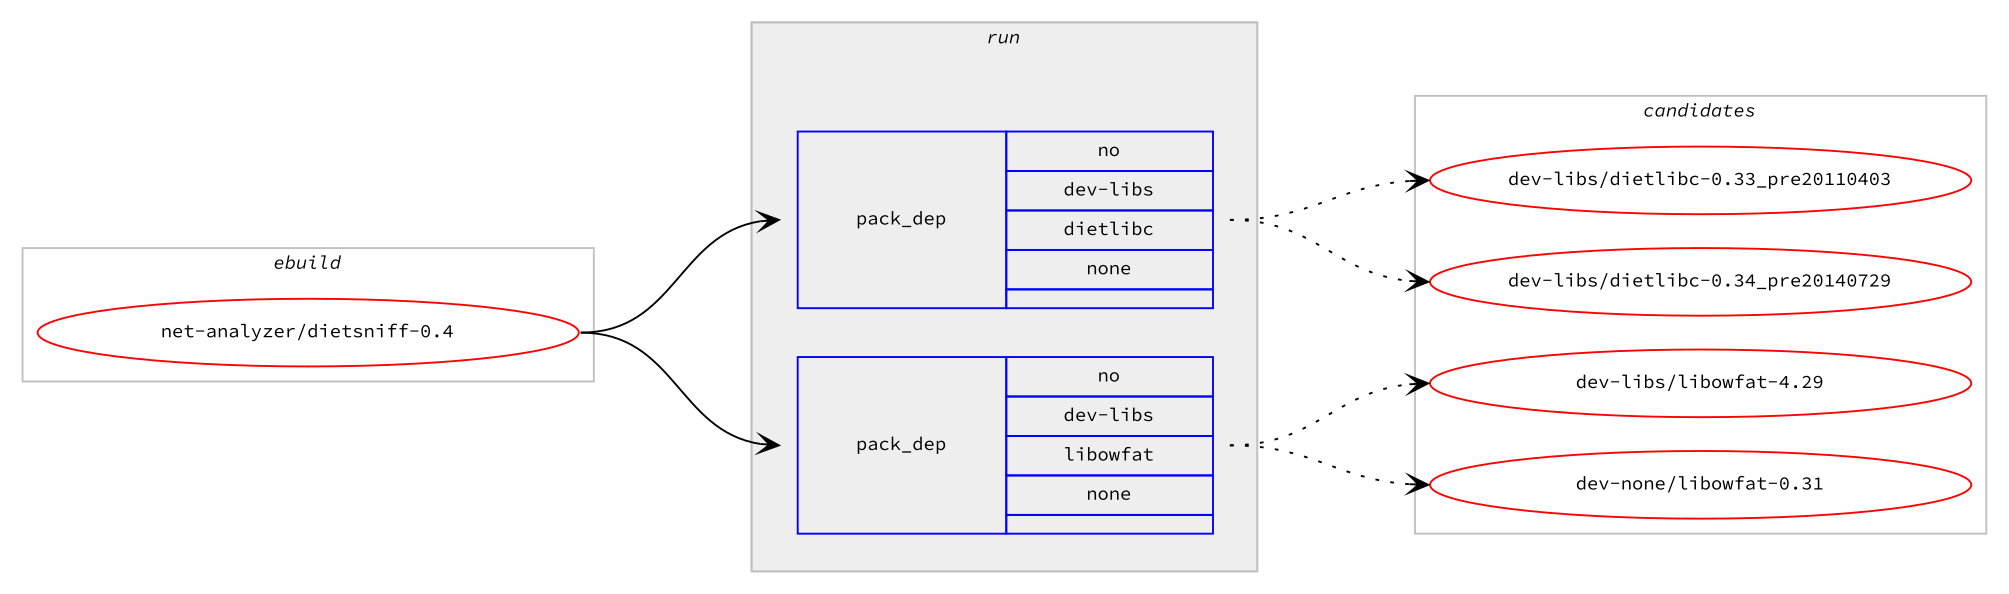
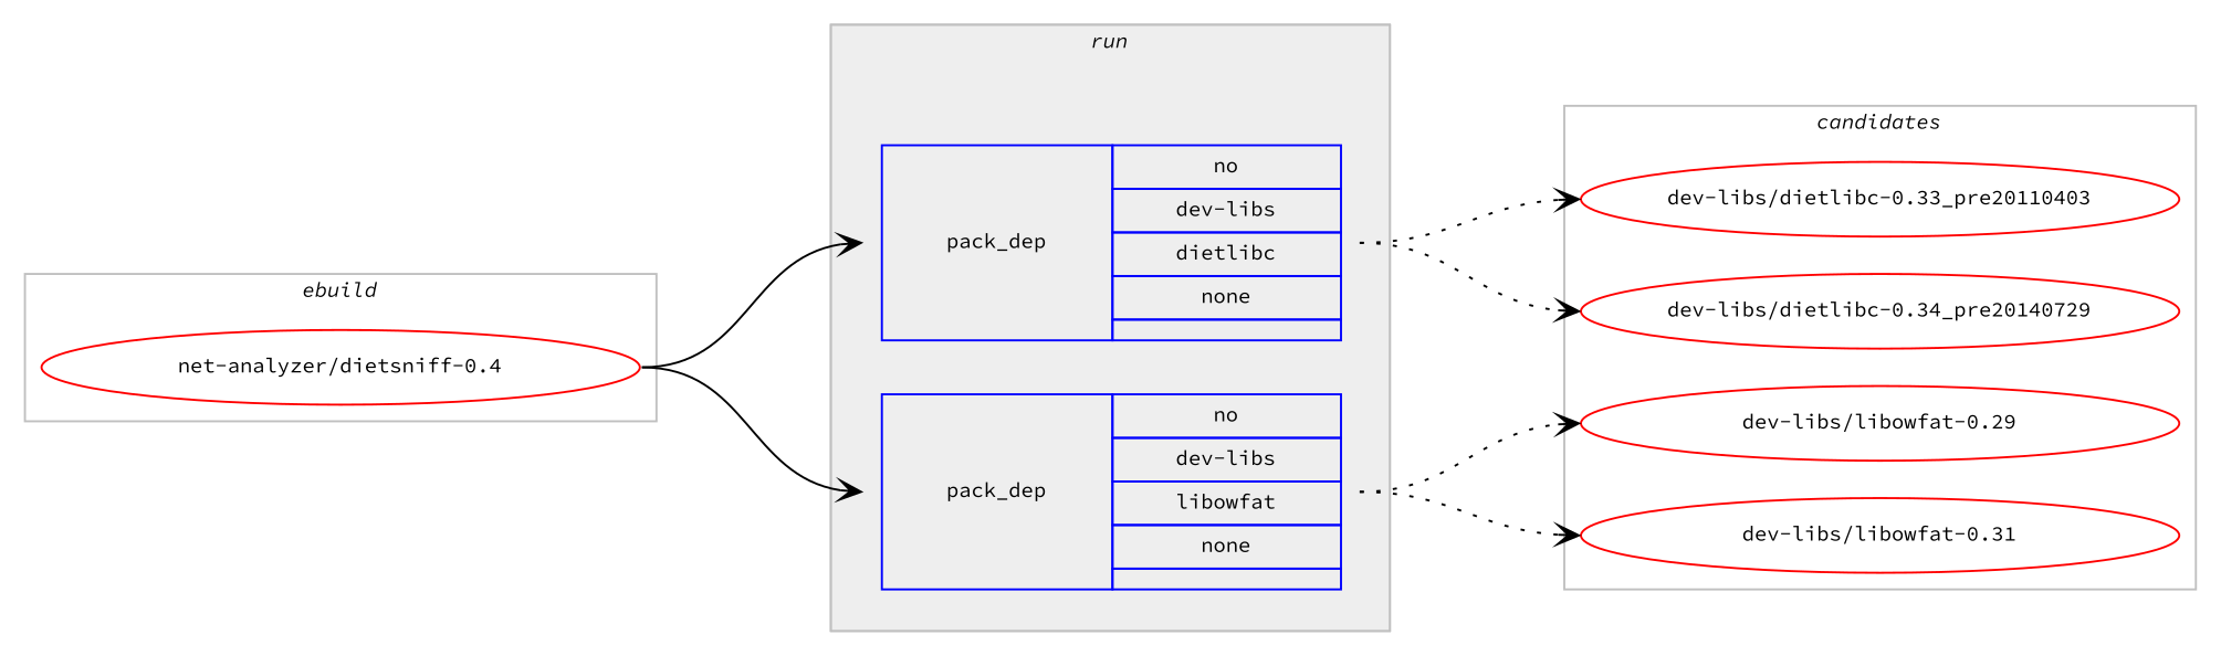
  digraph {
    compound=true
    concentrate=true
    fontname="Source Code Pro"
    fontsize=10
    newrank=true
    rankdir=LR
    ranksep=1.5
    node [color=red fontname="Source Code Pro" fontsize=10]
    edge [arrowhead=vee fontname="Source Code Pro" headport=w style=dotted tailport=e weight=100]
    n1 [label="net-analyzer/dietsniff-0.4" width=4]
    n2 [color=blue label=<<TABLE BORDER="0" CELLBORDER="1" CELLSPACING="0" CELLPADDING="4" WIDTH="220"><TR><TD ROWSPAN="6" CELLPADDING="30">pack_dep</TD></TR><TR><TD WIDTH="110">no</TD></TR><TR><TD>dev-libs</TD></TR><TR><TD>dietlibc</TD></TR><TR><TD>none</TD></TR><TR><TD></TD></TR></TABLE>> shape=none]
    n3 [color=blue label=<<TABLE BORDER="0" CELLBORDER="1" CELLSPACING="0" CELLPADDING="4" WIDTH="220"><TR><TD ROWSPAN="6" CELLPADDING="30">pack_dep</TD></TR><TR><TD WIDTH="110">no</TD></TR><TR><TD>dev-libs</TD></TR><TR><TD>libowfat</TD></TR><TR><TD>none</TD></TR><TR><TD></TD></TR></TABLE>> shape=none]
    n4 [label="dev-libs/dietlibc-0.33_pre20110403" width=4]
    n5 [label="dev-libs/dietlibc-0.34_pre20140729" width=4]
-   n6 [label="dev-libs/libowfat-4.29" width=4]
-   n7 [label="dev-none/libowfat-0.31" width=4]
+   n6 [label="dev-libs/libowfat-0.29" width=4]
+   n7 [label="dev-libs/libowfat-0.31" width=4]
    subgraph cluster_1 {
      color=gray
      label=<<i>ebuild</i>>
      rank=same
      n1
    }
    subgraph cluster_2 {
      color=gray
      label=<<i>dependencies</i>>
      subgraph cluster_3 {
        color=gray
        fillcolor="#eeeeee"
        label=<<i>compile</i>>
        style=filled
        subgraph sub_4 {
          color=gray
          fillcolor="#eeeeee"
          label=<<i>compile</i>>
          style=filled
          n2
        }
        subgraph sub_5 {
          color=gray
          fillcolor="#eeeeee"
          label=<<i>compile</i>>
          style=filled
          n3
        }
      }
      subgraph cluster_6 {
        color=gray
        fillcolor="#eeeeee"
        label=<<i>compile and run</i>>
        style=filled
      }
      subgraph cluster_7 {
        color=gray
        fillcolor="#eeeeee"
        label=<<i>run</i>>
        style=filled
      }
    }
    subgraph cluster_8 {
      color=gray
      label=<<i>candidates</i>>
      rank=same
      subgraph sub_9 {
        color=black
        label=<<i>candidates</i>>
        nodesep=1
        rank=same
        n4
        n5
      }
      subgraph sub_10 {
        color=black
        label=<<i>candidates</i>>
        nodesep=1
        rank=same
        n6
        n7
      }
    }
    n1 -> n2 [style=solid weight=20]
    n1 -> n3 [style=solid weight=20]
    n2 -> n4
    n2 -> n5
    n3 -> n6
    n3 -> n7
  }
